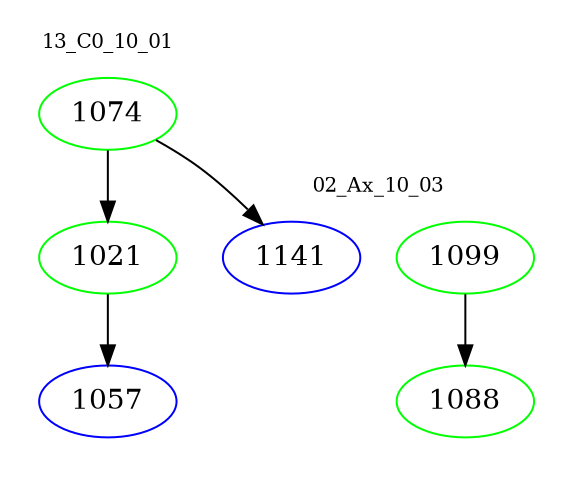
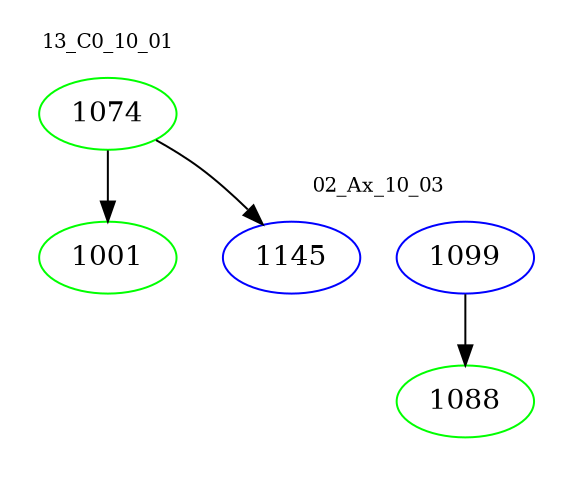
  digraph {
    node [color=green]
    edge [color=black]
-   n1 [label=1099]
+   n1 [color=blue label=1099]
    n2 [label=1088]
-   n3 [color=blue label=1141]
+   n3 [color=blue label=1145]
    n4 [label=1074]
-   n5 [label=1021]
-   n6 [color=blue label=1057]
+   n5 [label=1001]
    subgraph cluster_1 {
      color=white
      fontsize=10
      label="02_Ax_10_03"
      n1
      n2
      n3
    }
    subgraph cluster_2 {
      color=white
      fontsize=10
      label="13_C0_10_01"
      n4
      n5
-     n6
    }
    n1 -> n2
    n4 -> n3
    n4 -> n5
-   n5 -> n6
  }
